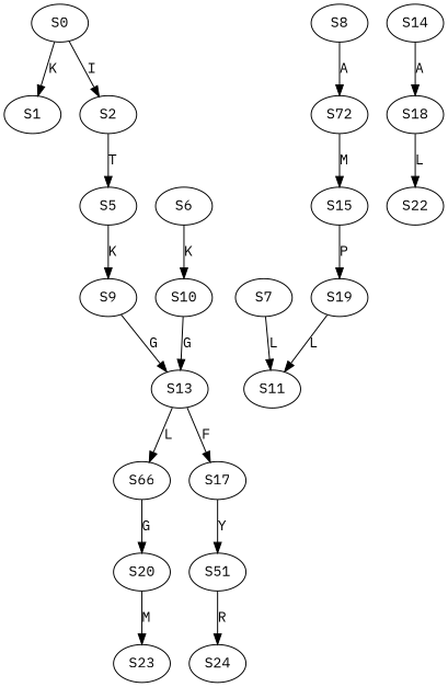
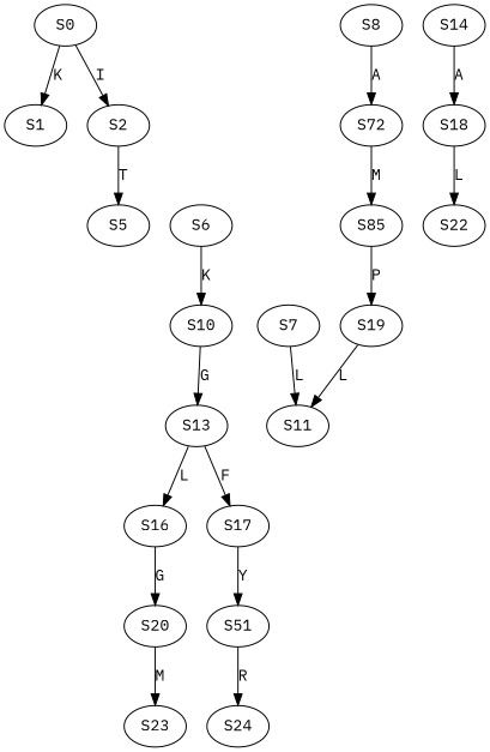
  strict digraph {
    fontname="IBM Plex Mono"
    node [fontname="IBM Plex Mono"]
    edge [fontname="IBM Plex Mono"]
    S0
    S1
    S2
    S5
-   S9
    S6
    S10
    S7
    S11
    n10 [label=S72]
    S8
    S13
-   S15
-   S16 [label=S66]
+   S15 [label=S85]
+   S16
    S17
    S14
    S18
    S19
    S20
    n20 [label=S51]
    S22
    S23
    S24
    S0 -> S1 [label=K]
    S0 -> S2 [label=I]
    S2 -> S5 [label=T]
-   S5 -> S9 [label=K]
-   S9 -> S13 [label=G]
    S6 -> S10 [label=K]
    S10 -> S13 [label=G]
    S7 -> S11 [label=L]
    n10 -> S15 [label=M]
    S8 -> n10 [label=A]
    S13 -> S16 [label=L]
    S13 -> S17 [label=F]
    S15 -> S19 [label=P]
    S16 -> S20 [label=G]
    S17 -> n20 [label=Y]
    S14 -> S18 [label=A]
    S18 -> S22 [label=L]
    S19 -> S11 [label=L]
    S20 -> S23 [label=M]
    n20 -> S24 [label=R]
  }
